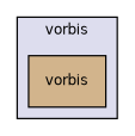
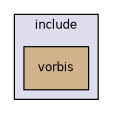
  digraph {
    compound=true
    n1 [fillcolor=tan fontname=Helvetica fontsize=10 label=vorbis pencolor=black shape=box style=filled]
    subgraph cluster_1 {
      bgcolor="#ddddee"
      fontname=Helvetica
      fontsize=10
-     label=vorbis
+     label=include
      pencolor=black
      n1
    }
  }
